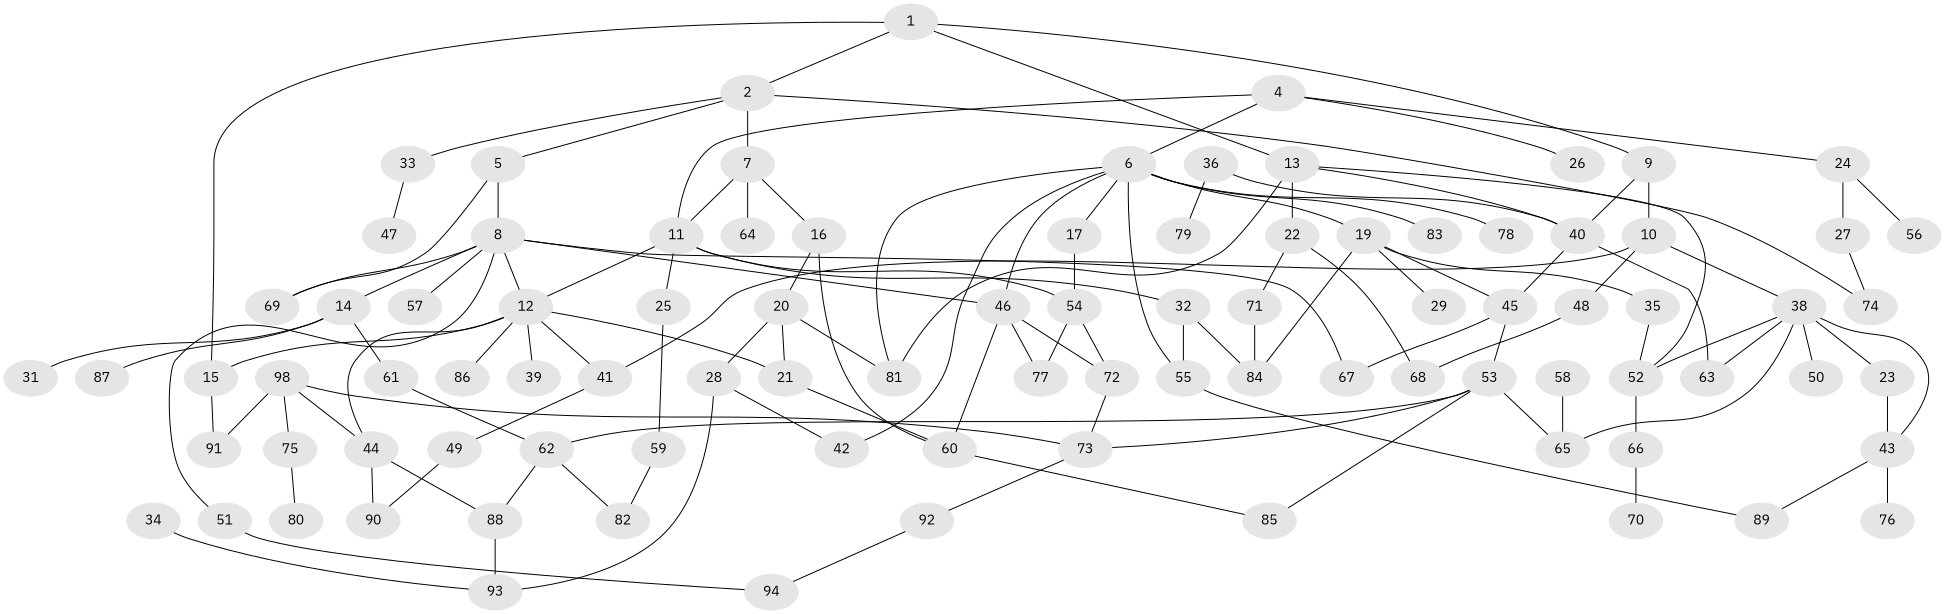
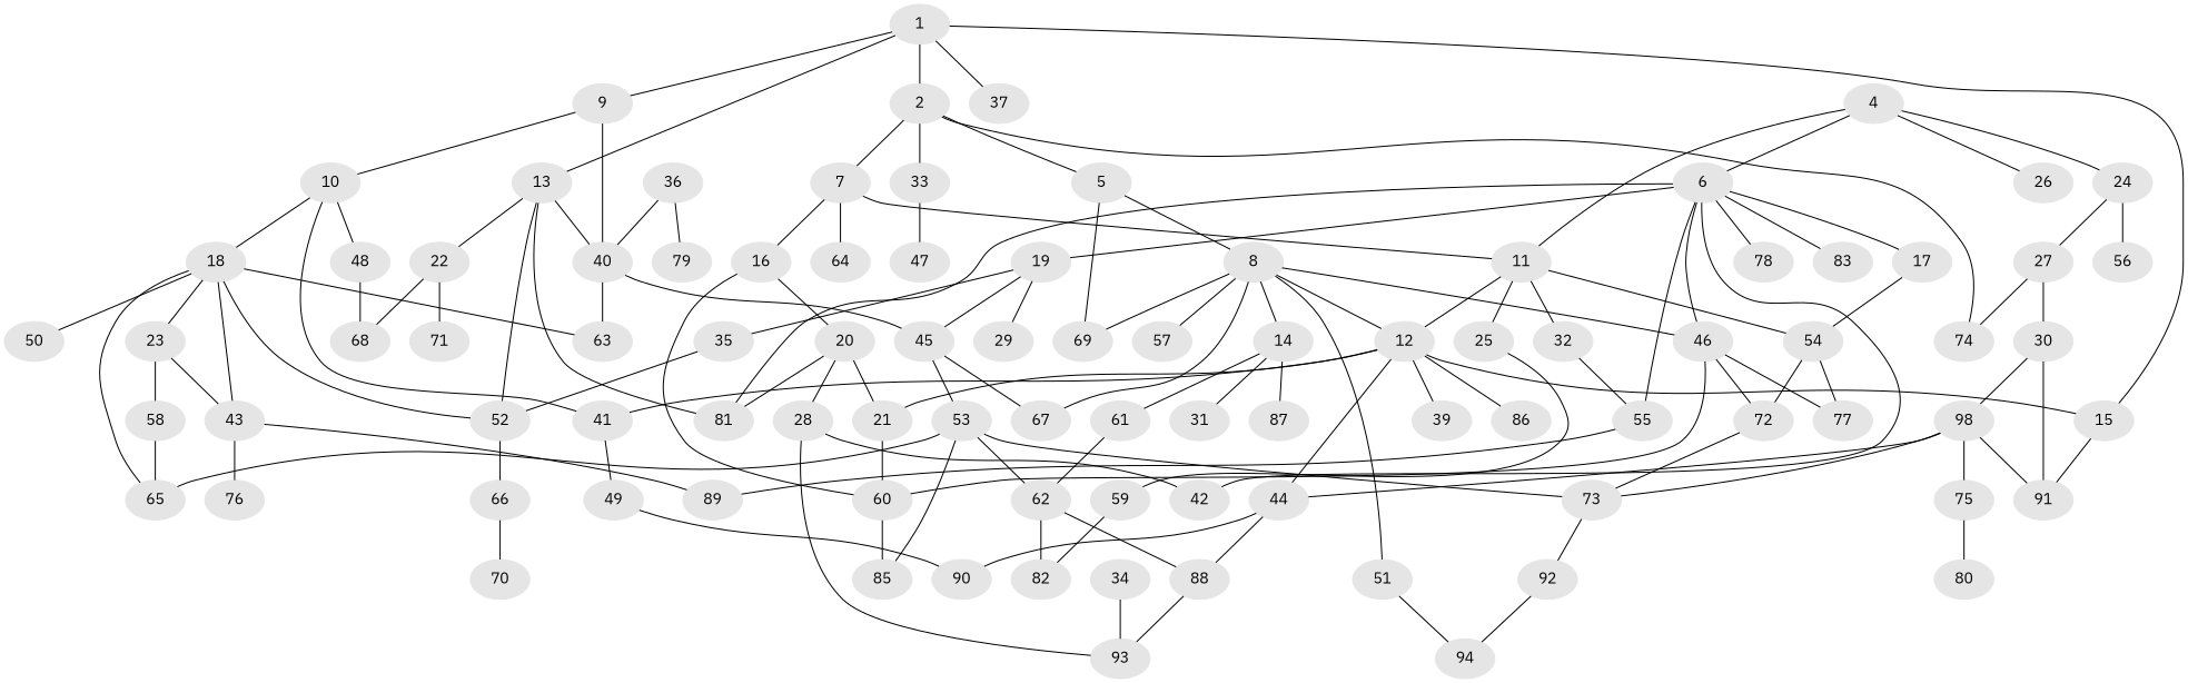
  graph {
    fontname="IBM Plex Sans"
    node [color=gray90 fontname="IBM Plex Sans" style=filled]
    edge [fontname="IBM Plex Sans"]
    1
    2
    9
    13
    15
+   37
    5
    7
    33
    74
    10
    40
    81
    22
    52
    91
    8
    69
    11
    16
    64
    47
    4
    6
    24
    26
    34
    93
    17
    19
    42
    46
    55
    78
    83
    12
    25
    32
    54
    27
    56
    14
    51
    57
    67
    29
    35
    45
-   84
    72
    60
    77
    89
    20
    41
    21
    39
    44
    86
    31
    61
    87
    94
-   18 [label=38]
+   18
    48
    63
    23
    43
    50
    65
    49
    68
    59
    88
    90
    71
    66
    62
    73
    28
    85
    58
    76
    53
+   30
    82
    36
    79
    n89 [label=98]
    75
    92
    80
    70
    1 -- 2
    1 -- 9
    1 -- 13
    1 -- 15
+   1 -- 37
    2 -- 5
    2 -- 7
    2 -- 33
    2 -- 74
    9 -- 10
    9 -- 40
    13 -- 40
    13 -- 81
    13 -- 22
    13 -- 52
    15 -- 91
    5 -- 8
    5 -- 69
    7 -- 11
    7 -- 16
    7 -- 64
    33 -- 47
    10 -- 41
    10 -- 18
    10 -- 48
    40 -- 45
    40 -- 63
    22 -- 68
    22 -- 71
    52 -- 66
    8 -- 69
    8 -- 46
    8 -- 12
    8 -- 14
    8 -- 51
    8 -- 57
    8 -- 67
    11 -- 12
    11 -- 25
    11 -- 32
    11 -- 54
    16 -- 60
    16 -- 20
    4 -- 11
    4 -- 6
    4 -- 24
    4 -- 26
    6 -- 81
    6 -- 17
    6 -- 19
    6 -- 42
    6 -- 46
    6 -- 55
    6 -- 78
    6 -- 83
    24 -- 27
    24 -- 56
    34 -- 93
    17 -- 54
    19 -- 29
    19 -- 35
    19 -- 45
-   19 -- 84
    46 -- 72
    46 -- 60
    46 -- 77
    55 -- 89
    12 -- 15
    12 -- 41
    12 -- 21
    12 -- 39
    12 -- 44
    12 -- 86
    25 -- 59
    32 -- 55
-   32 -- 84
    54 -- 72
    54 -- 77
    27 -- 74
+   27 -- 30
    14 -- 31
    14 -- 61
    14 -- 87
    51 -- 94
    35 -- 52
    45 -- 67
    45 -- 53
    72 -- 73
    60 -- 85
    20 -- 81
    20 -- 21
    20 -- 28
    41 -- 49
    21 -- 60
    44 -- 88
    44 -- 90
    61 -- 62
    18 -- 52
    18 -- 63
    18 -- 23
    18 -- 43
    18 -- 50
    18 -- 65
    48 -- 68
    23 -- 43
+   23 -- 58
    43 -- 89
    43 -- 76
    49 -- 90
    59 -- 82
    88 -- 93
-   71 -- 84
    66 -- 70
    62 -- 88
    62 -- 82
    73 -- 92
    28 -- 93
    28 -- 42
    58 -- 65
    53 -- 65
    53 -- 62
    53 -- 73
    53 -- 85
+   30 -- 91
+   30 -- n89
    36 -- 40
    36 -- 79
    n89 -- 91
    n89 -- 44
    n89 -- 73
    n89 -- 75
    75 -- 80
    92 -- 94
  }
